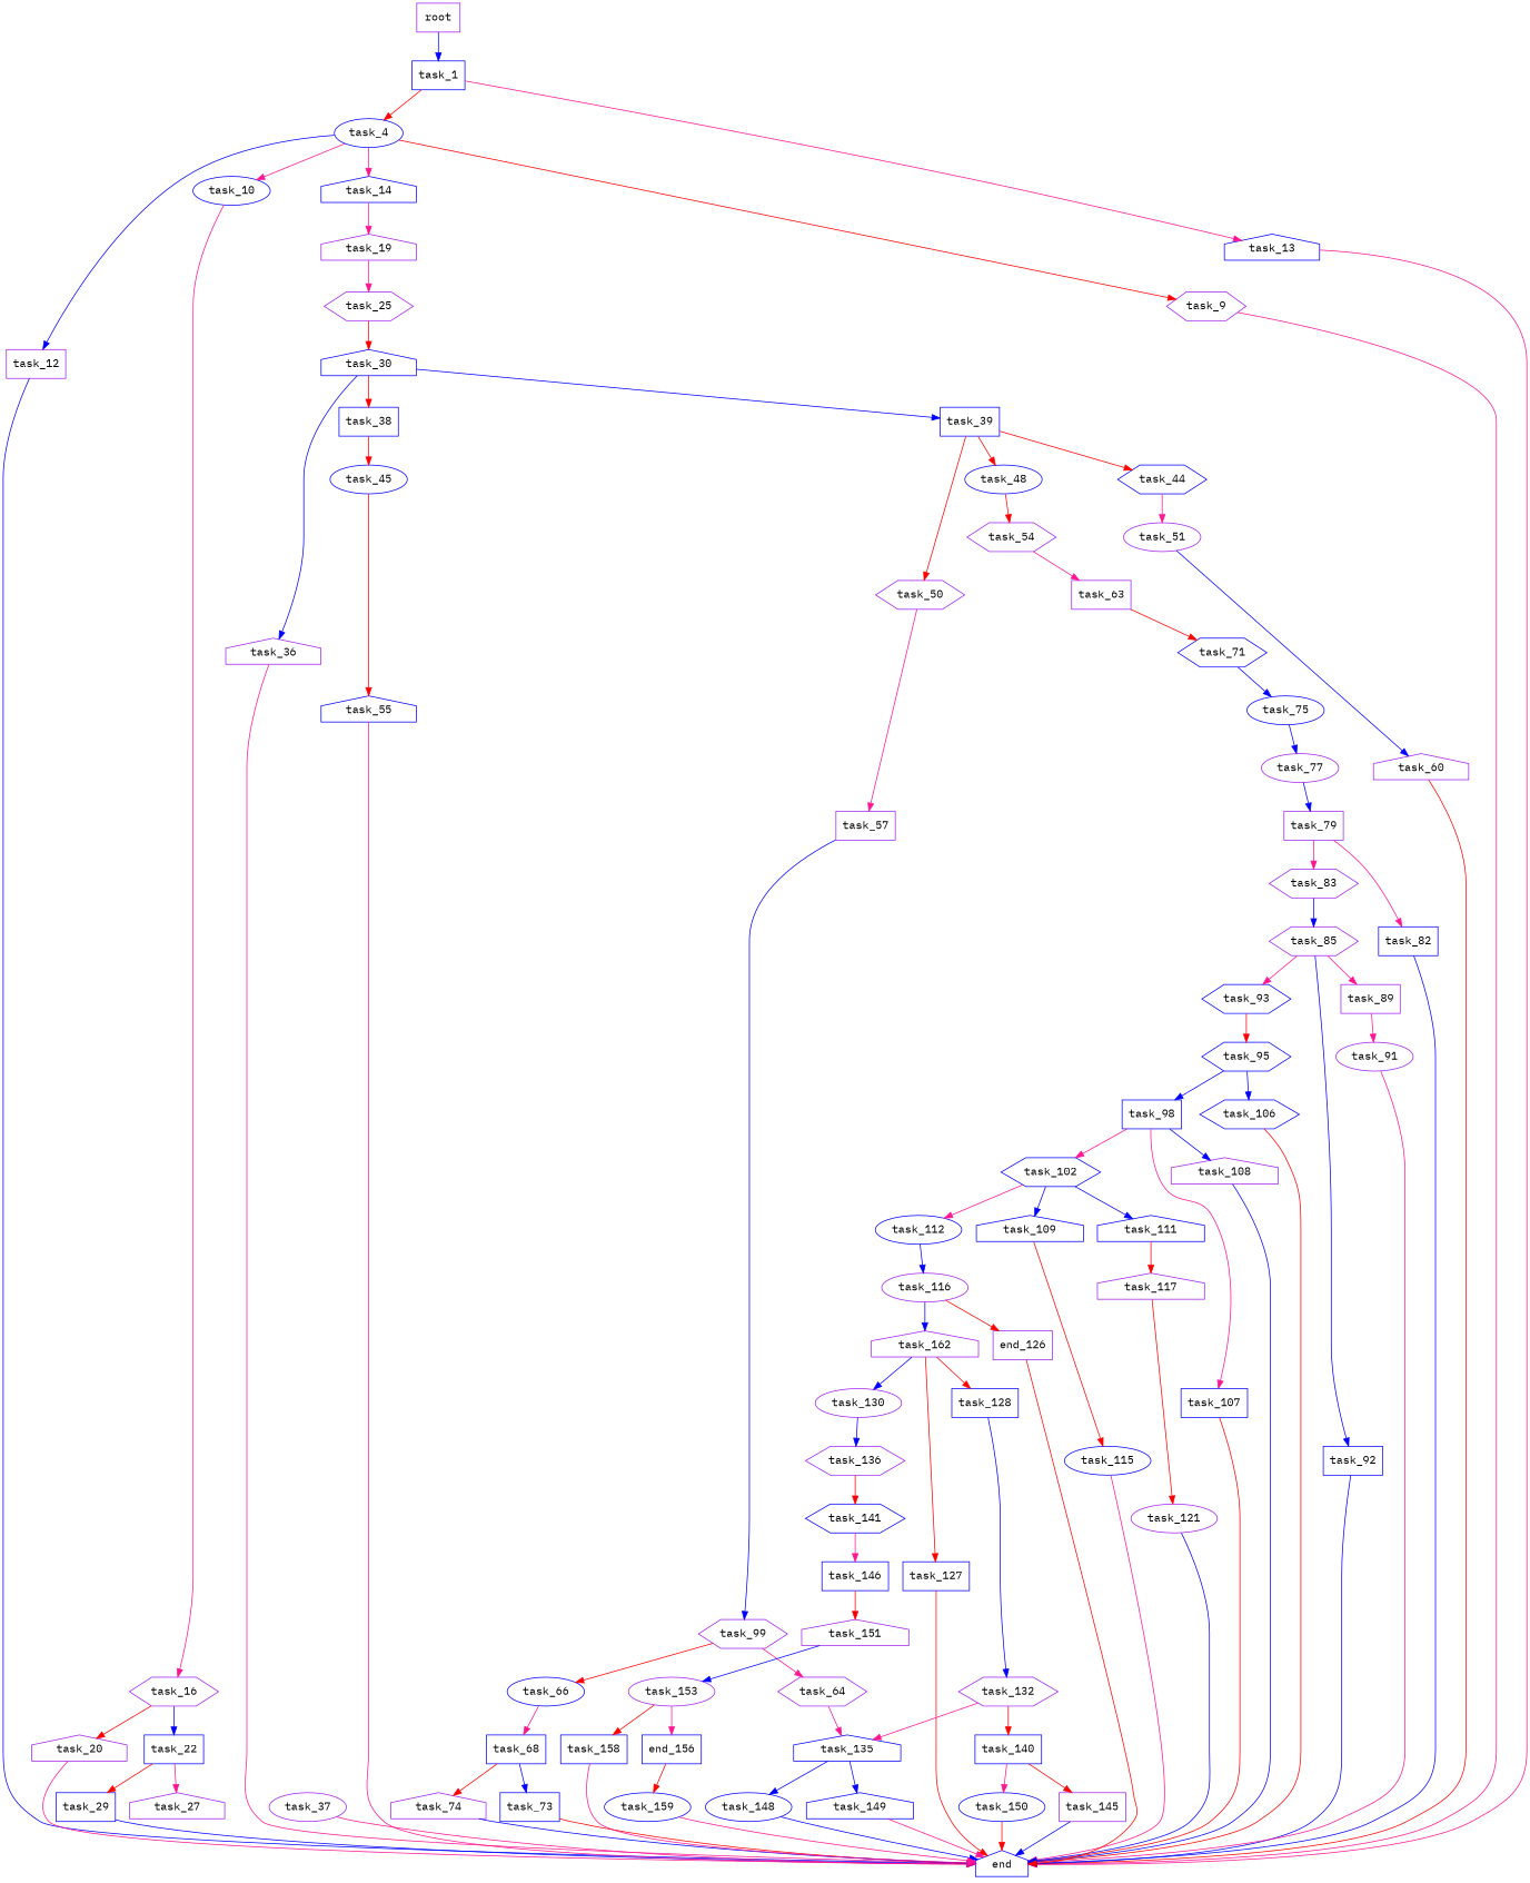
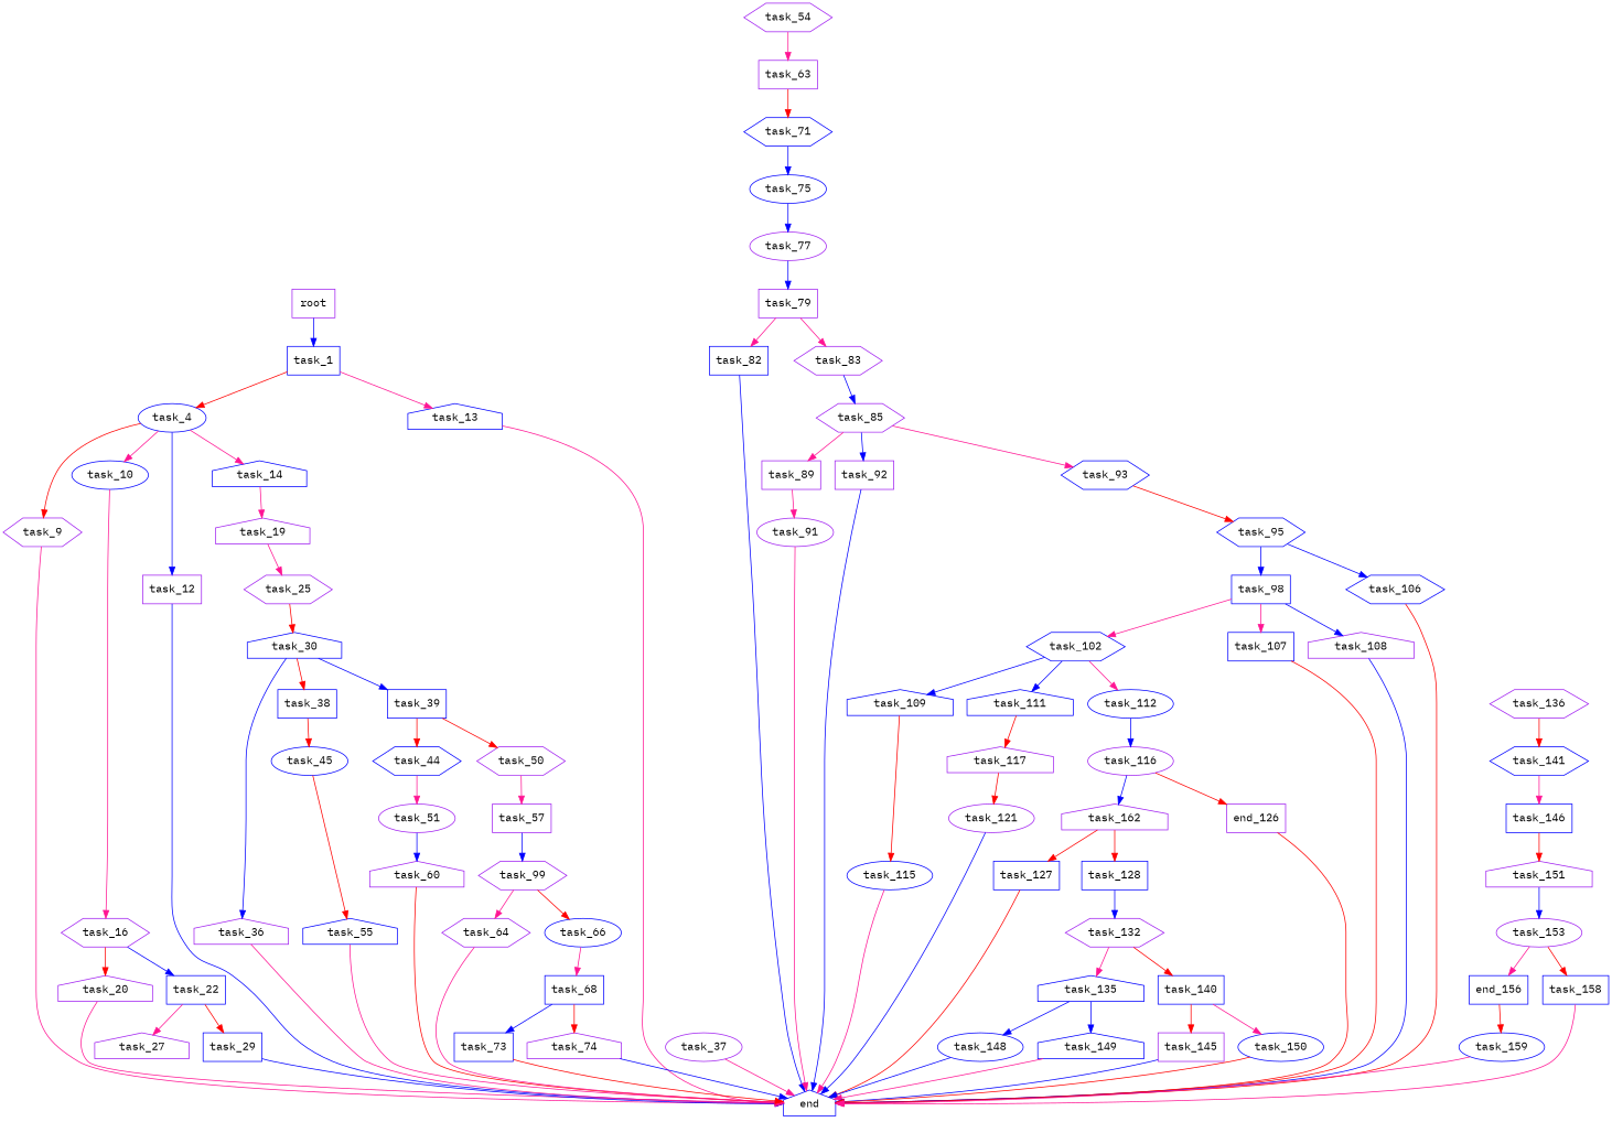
  digraph {
    fontname="IBM Plex Mono"
    node [color=blue fontname="IBM Plex Mono" shape=box]
    edge [color=deeppink fontname="IBM Plex Mono"]
    root [color=purple]
    task_1
    task_4 [shape=ellipse]
    task_13 [shape=house]
    task_9 [color=purple shape=hexagon]
    task_10 [shape=ellipse]
    task_12 [color=purple]
    task_14 [shape=house]
    end [shape=house]
    task_16 [color=purple shape=hexagon]
    task_19 [color=purple shape=house]
    task_20 [color=purple shape=house]
    task_22
    task_25 [color=purple shape=hexagon]
    task_27 [color=purple shape=house]
    task_29
    task_30 [shape=house]
    task_36 [color=purple shape=house]
    task_38
    task_39
    task_45 [shape=ellipse]
    task_44 [shape=hexagon]
-   task_48 [shape=ellipse]
    task_50 [color=purple shape=hexagon]
    task_37 [color=purple shape=ellipse]
    task_55 [shape=house]
    task_51 [color=purple shape=ellipse]
    task_54 [color=purple shape=hexagon]
    task_57 [color=purple]
    task_60 [color=purple shape=house]
    task_63 [color=purple]
    n32 [color=purple label=task_99 shape=hexagon]
    task_71 [shape=hexagon]
    task_64 [color=purple shape=hexagon]
    task_66 [shape=ellipse]
    task_75 [shape=ellipse]
    task_68
    task_73
    task_74 [color=purple shape=house]
    task_77 [color=purple shape=ellipse]
    task_79 [color=purple]
    task_82
    task_83 [color=purple shape=hexagon]
    task_85 [color=purple shape=hexagon]
    task_89 [color=purple]
-   task_92
+   task_92 [color=purple]
    task_93 [shape=hexagon]
    task_91 [color=purple shape=ellipse]
    task_95 [shape=hexagon]
    task_98
    task_106 [shape=hexagon]
    task_102 [shape=hexagon]
    task_107
    task_108 [color=purple shape=house]
    task_109 [shape=house]
    task_111 [shape=house]
    task_112 [shape=ellipse]
    task_115 [shape=ellipse]
    task_117 [color=purple shape=house]
    task_116 [color=purple shape=ellipse]
    task_121 [color=purple shape=ellipse]
    n62 [color=purple label=task_162 shape=house]
    n63 [color=purple label=end_126]
    task_127
    task_128
-   task_130 [color=purple shape=ellipse]
    task_132 [color=purple shape=hexagon]
    task_136 [color=purple shape=hexagon]
    task_135 [shape=house]
    task_140
    task_141 [shape=hexagon]
    task_148 [shape=ellipse]
    task_149 [shape=house]
    task_145 [color=purple]
    task_150 [shape=ellipse]
    task_146
    task_151 [color=purple shape=house]
    task_153 [color=purple shape=ellipse]
    n79 [label=end_156]
    task_158
    task_159 [shape=ellipse]
    root -> task_1 [color=blue]
    task_1 -> task_4 [color=red]
    task_1 -> task_13
    task_4 -> task_9 [color=red]
    task_4 -> task_10
    task_4 -> task_12 [color=blue]
    task_4 -> task_14
    task_13 -> end
    task_9 -> end
    task_10 -> task_16
    task_12 -> end [color=blue]
    task_14 -> task_19
    task_16 -> task_20 [color=red]
    task_16 -> task_22 [color=blue]
    task_19 -> task_25
    task_20 -> end
    task_22 -> task_27
    task_22 -> task_29 [color=red]
    task_25 -> task_30 [color=red]
    task_29 -> end [color=blue]
    task_30 -> task_36 [color=blue]
    task_30 -> task_38 [color=red]
    task_30 -> task_39 [color=blue]
    task_36 -> end
    task_38 -> task_45 [color=red]
    task_39 -> task_44 [color=red]
-   task_39 -> task_48 [color=red]
    task_39 -> task_50 [color=red]
    task_45 -> task_55 [color=red]
    task_44 -> task_51
-   task_48 -> task_54 [color=red]
    task_50 -> task_57
    task_37 -> end
    task_55 -> end
    task_51 -> task_60 [color=blue]
    task_54 -> task_63
    task_57 -> n32 [color=blue]
    task_60 -> end [color=red]
    task_63 -> task_71 [color=red]
    n32 -> task_64
    n32 -> task_66 [color=red]
    task_71 -> task_75 [color=blue]
-   task_64 -> task_135
+   task_64 -> end
    task_66 -> task_68
    task_75 -> task_77 [color=blue]
    task_68 -> task_73 [color=blue]
    task_68 -> task_74 [color=red]
    task_73 -> end [color=red]
    task_74 -> end [color=blue]
    task_77 -> task_79 [color=blue]
    task_79 -> task_82
    task_79 -> task_83
    task_82 -> end [color=blue]
    task_83 -> task_85 [color=blue]
    task_85 -> task_89
    task_85 -> task_92 [color=blue]
    task_85 -> task_93
    task_89 -> task_91
    task_92 -> end [color=blue]
    task_93 -> task_95 [color=red]
    task_91 -> end
    task_95 -> task_98 [color=blue]
    task_95 -> task_106 [color=blue]
    task_98 -> task_102
    task_98 -> task_107
    task_98 -> task_108 [color=blue]
    task_106 -> end [color=red]
    task_102 -> task_109 [color=blue]
    task_102 -> task_111 [color=blue]
    task_102 -> task_112
    task_107 -> end [color=red]
    task_108 -> end [color=blue]
    task_109 -> task_115 [color=red]
    task_111 -> task_117 [color=red]
    task_112 -> task_116 [color=blue]
    task_115 -> end
    task_117 -> task_121 [color=red]
    task_116 -> n62 [color=blue]
    task_116 -> n63 [color=red]
    task_121 -> end [color=blue]
    n62 -> task_127 [color=red]
    n62 -> task_128 [color=red]
-   n62 -> task_130 [color=blue]
    n63 -> end [color=red]
    task_127 -> end [color=red]
    task_128 -> task_132 [color=blue]
-   task_130 -> task_136 [color=blue]
    task_132 -> task_135
    task_132 -> task_140 [color=red]
    task_136 -> task_141 [color=red]
    task_135 -> task_148 [color=blue]
    task_135 -> task_149 [color=blue]
    task_140 -> task_145 [color=red]
    task_140 -> task_150
    task_141 -> task_146
    task_148 -> end [color=blue]
    task_149 -> end
    task_145 -> end [color=blue]
    task_150 -> end [color=red]
    task_146 -> task_151 [color=red]
    task_151 -> task_153 [color=blue]
    task_153 -> n79
    task_153 -> task_158 [color=red]
    n79 -> task_159 [color=red]
    task_158 -> end
    task_159 -> end
  }
